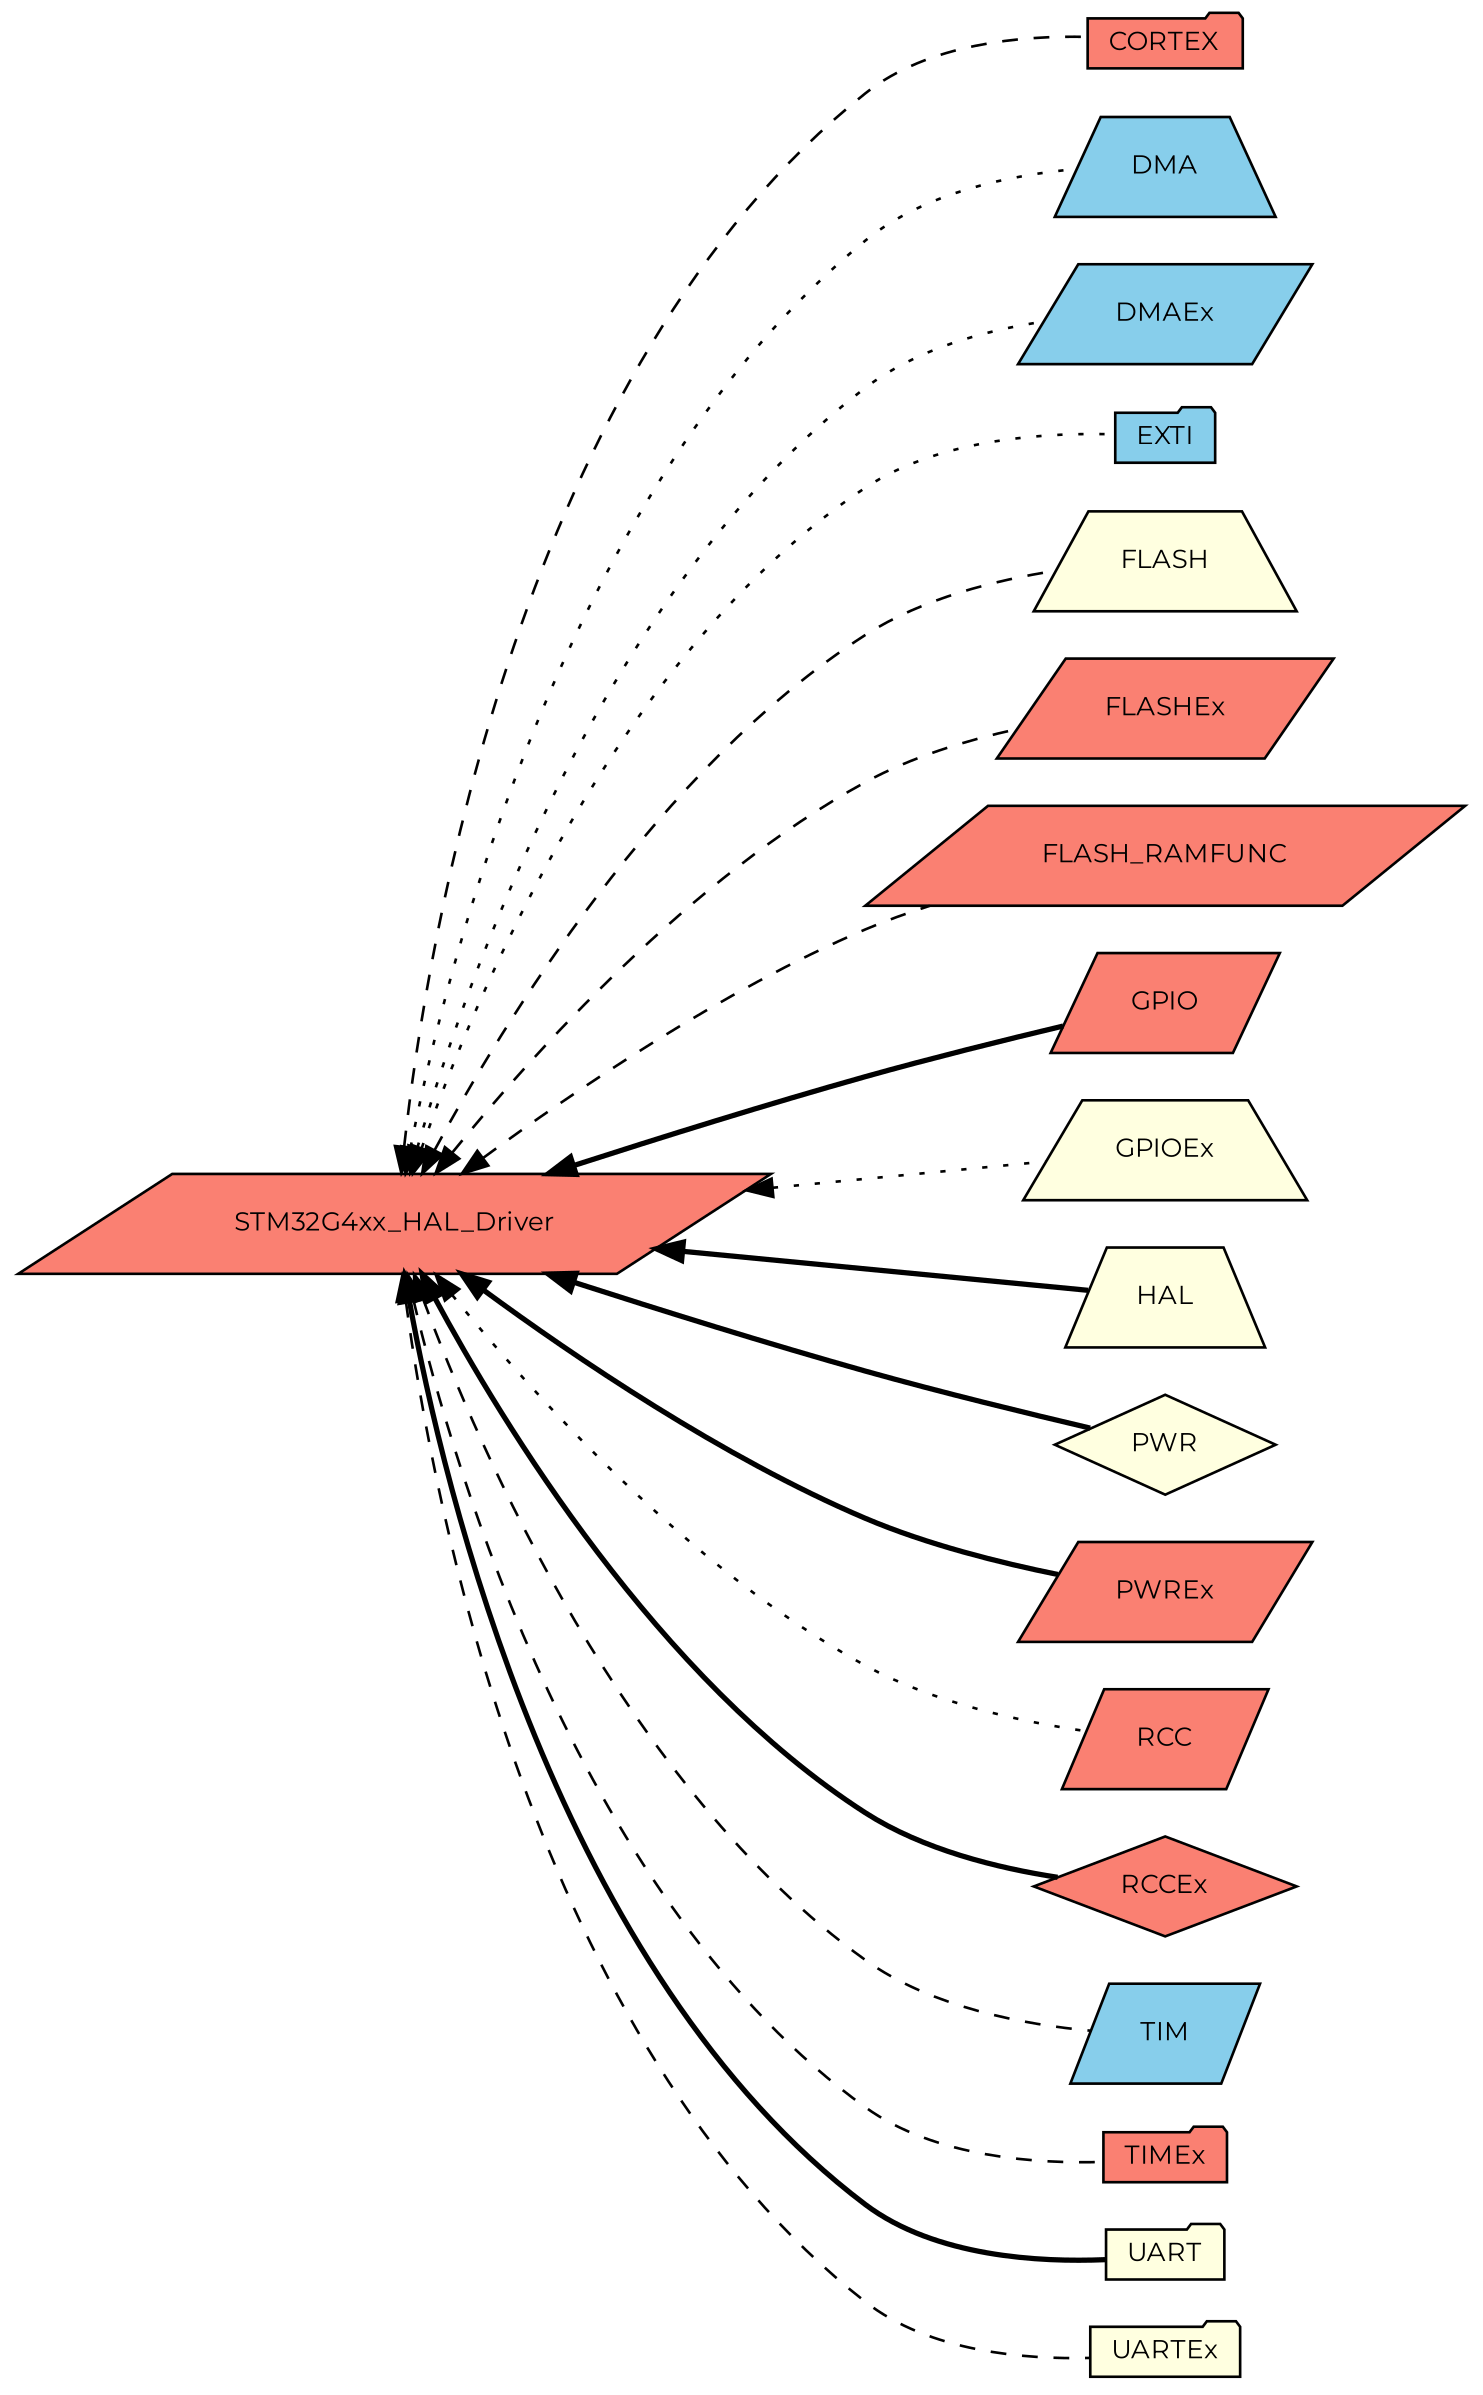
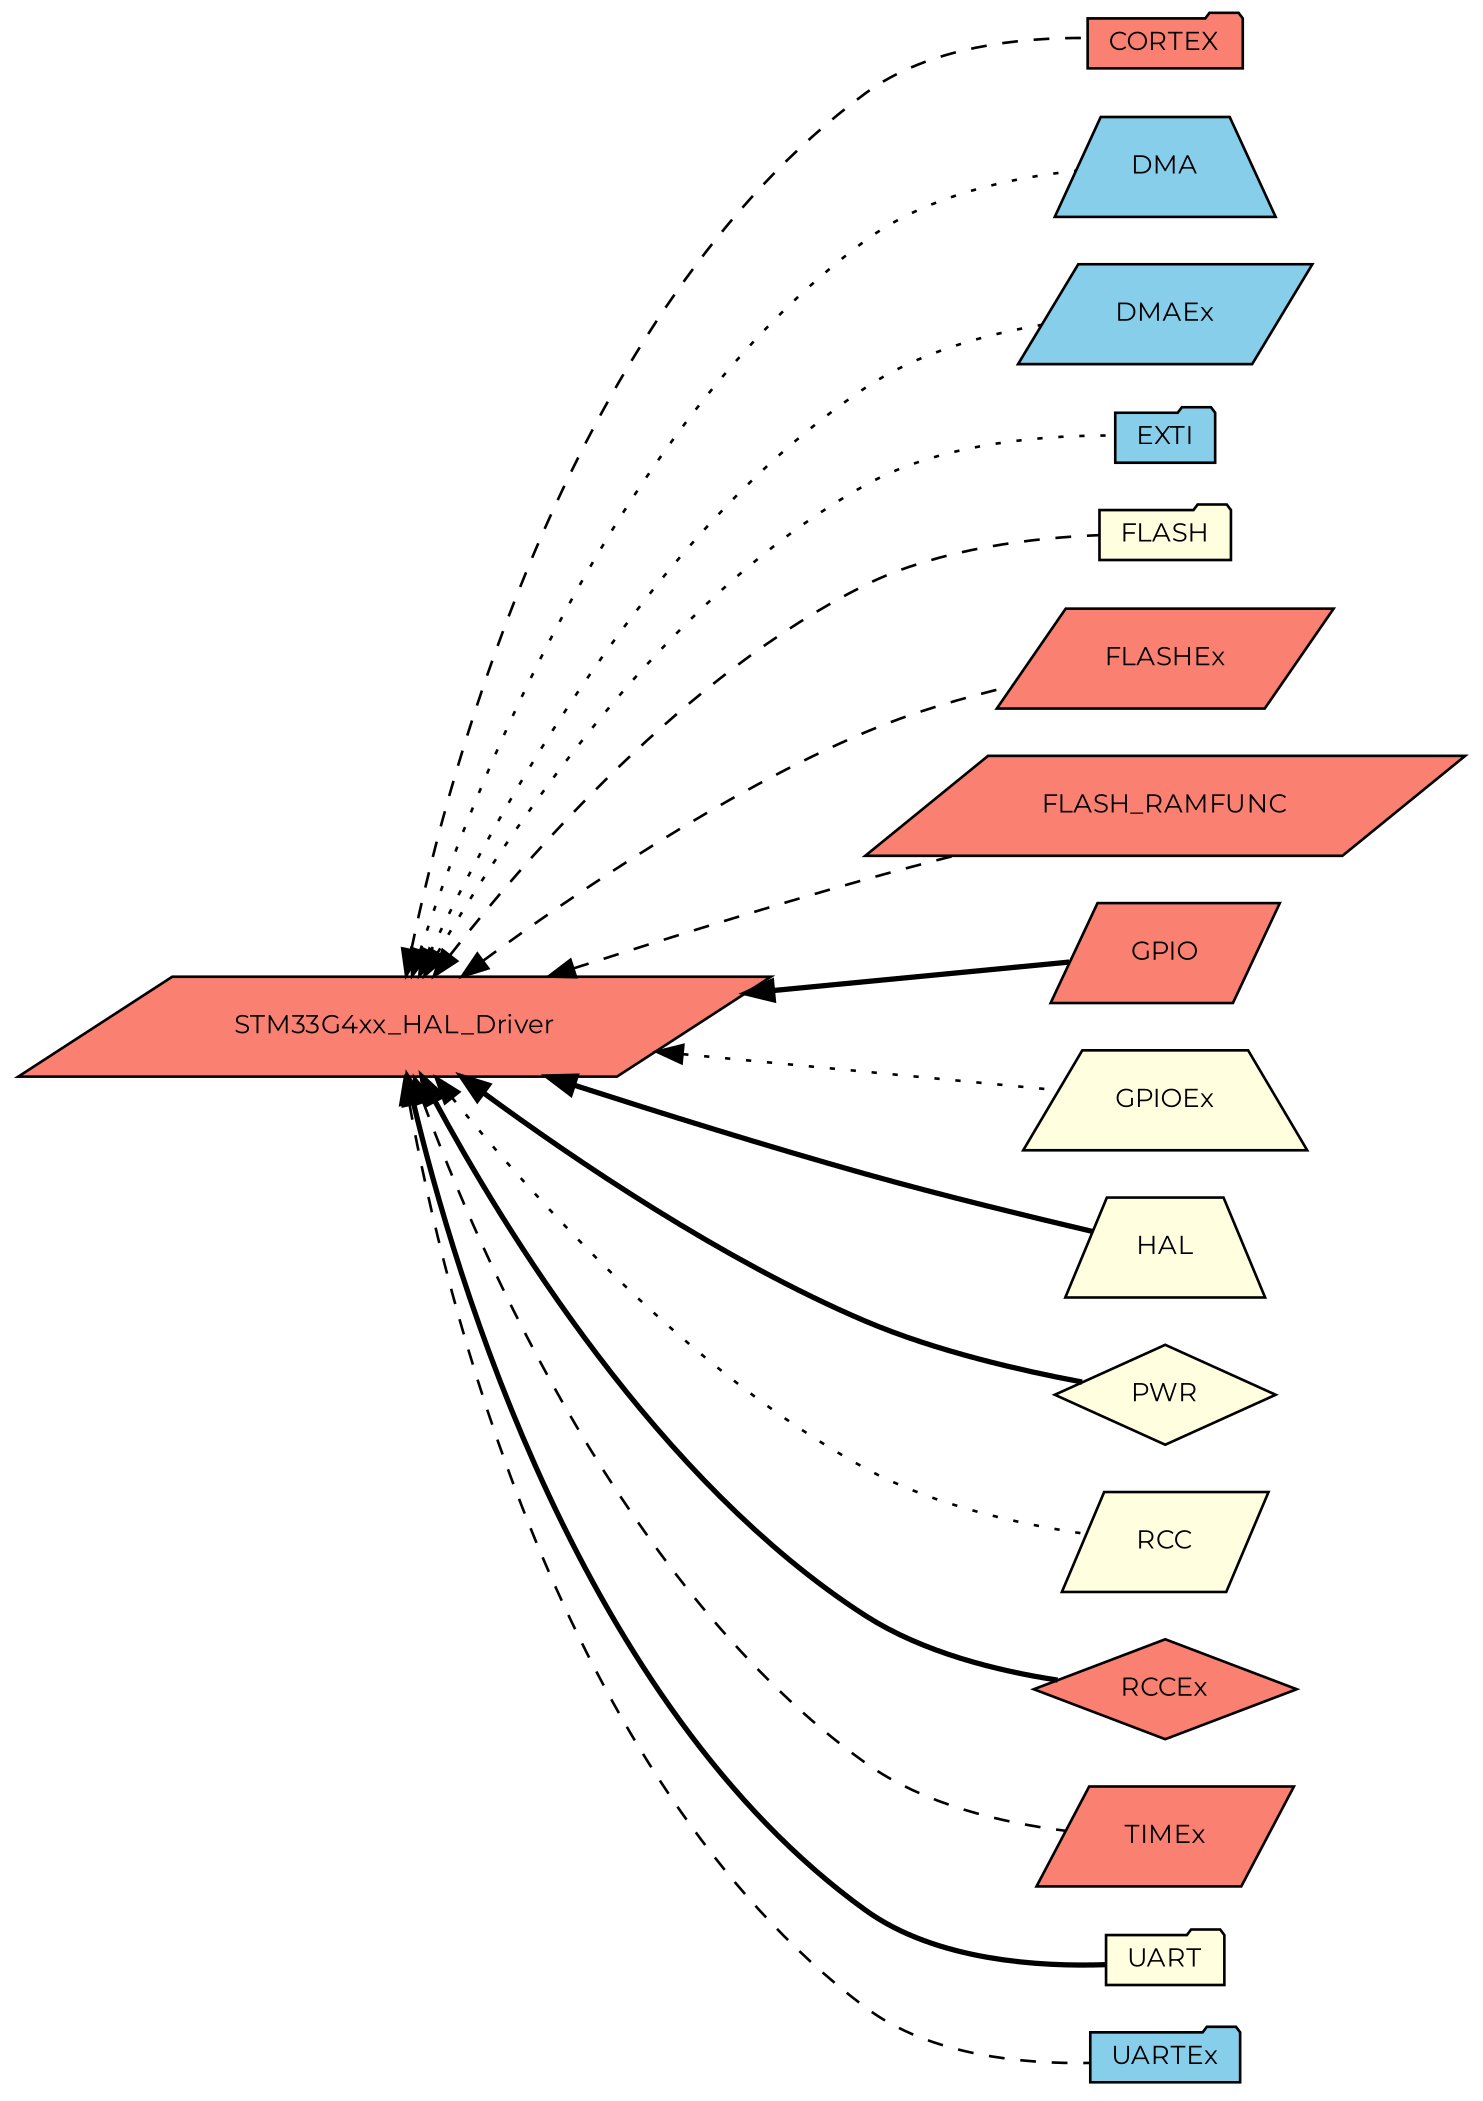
  digraph {
    fontname=Montserrat
    rankdir=LR
    node [color=black fillcolor=salmon fontname=Montserrat fontsize=10 shape=parallelogram style=filled]
    edge [dir=back fontname=Montserrat fontsize=10 labelfontname=Helvetica labelfontsize=10 shape=plaintext style=dashed]
    n1 [height=0.2 label=CORTEX shape=folder width=0.4]
    n2 [fillcolor=skyblue height=0.2 label=DMA shape=trapezium width=0.4]
    n3 [fillcolor=skyblue height=0.2 label=DMAEx width=0.4]
    n4 [fillcolor=skyblue height=0.2 label=EXTI shape=folder width=0.4]
-   n5 [fillcolor=lightyellow height=0.2 label=FLASH shape=trapezium width=0.4]
+   n5 [fillcolor=lightyellow height=0.2 label=FLASH shape=folder width=0.4]
    n6 [height=0.2 label=FLASHEx width=0.4]
    n7 [height=0.2 label=FLASH_RAMFUNC width=0.4]
    n8 [height=0.2 label=GPIO width=0.4]
    n9 [fillcolor=lightyellow height=0.2 label=GPIOEx shape=trapezium width=0.4]
    n10 [fillcolor=lightyellow height=0.2 label=HAL shape=trapezium width=0.4]
    n11 [fillcolor=lightyellow height=0.2 label=PWR shape=diamond width=0.4]
-   n12 [height=0.2 label=PWREx width=0.4]
-   n13 [height=0.2 label=RCC width=0.4]
+   n13 [fillcolor=lightyellow height=0.2 label=RCC width=0.4]
    n14 [height=0.2 label=RCCEx shape=diamond width=0.4]
-   n15 [fontcolor=black height=0.2 label=STM32G4xx_HAL_Driver width=0.4]
-   n16 [fillcolor=skyblue height=0.2 label=TIM width=0.4]
-   n17 [height=0.2 label=TIMEx shape=folder width=0.4]
+   n15 [fontcolor=black height=0.2 label=STM33G4xx_HAL_Driver width=0.4]
+   n17 [height=0.2 label=TIMEx width=0.4]
    n18 [fillcolor=lightyellow height=0.2 label=UART shape=folder width=0.4]
-   n19 [fillcolor=lightyellow height=0.2 label=UARTEx shape=folder width=0.4]
+   n19 [fillcolor=skyblue height=0.2 label=UARTEx shape=folder width=0.4]
    n15 -> n1
    n15 -> n2 [style=dotted]
    n15 -> n3 [style=dotted]
    n15 -> n4 [style=dotted]
    n15 -> n5
    n15 -> n6
    n15 -> n7
    n15 -> n8 [style=bold]
    n15 -> n9 [style=dotted]
    n15 -> n10 [style=bold]
    n15 -> n11 [style=bold]
-   n15 -> n12 [style=bold]
    n15 -> n13 [style=dotted]
    n15 -> n14 [style=bold]
-   n15 -> n16
    n15 -> n17
    n15 -> n18 [style=bold]
    n15 -> n19
  }
